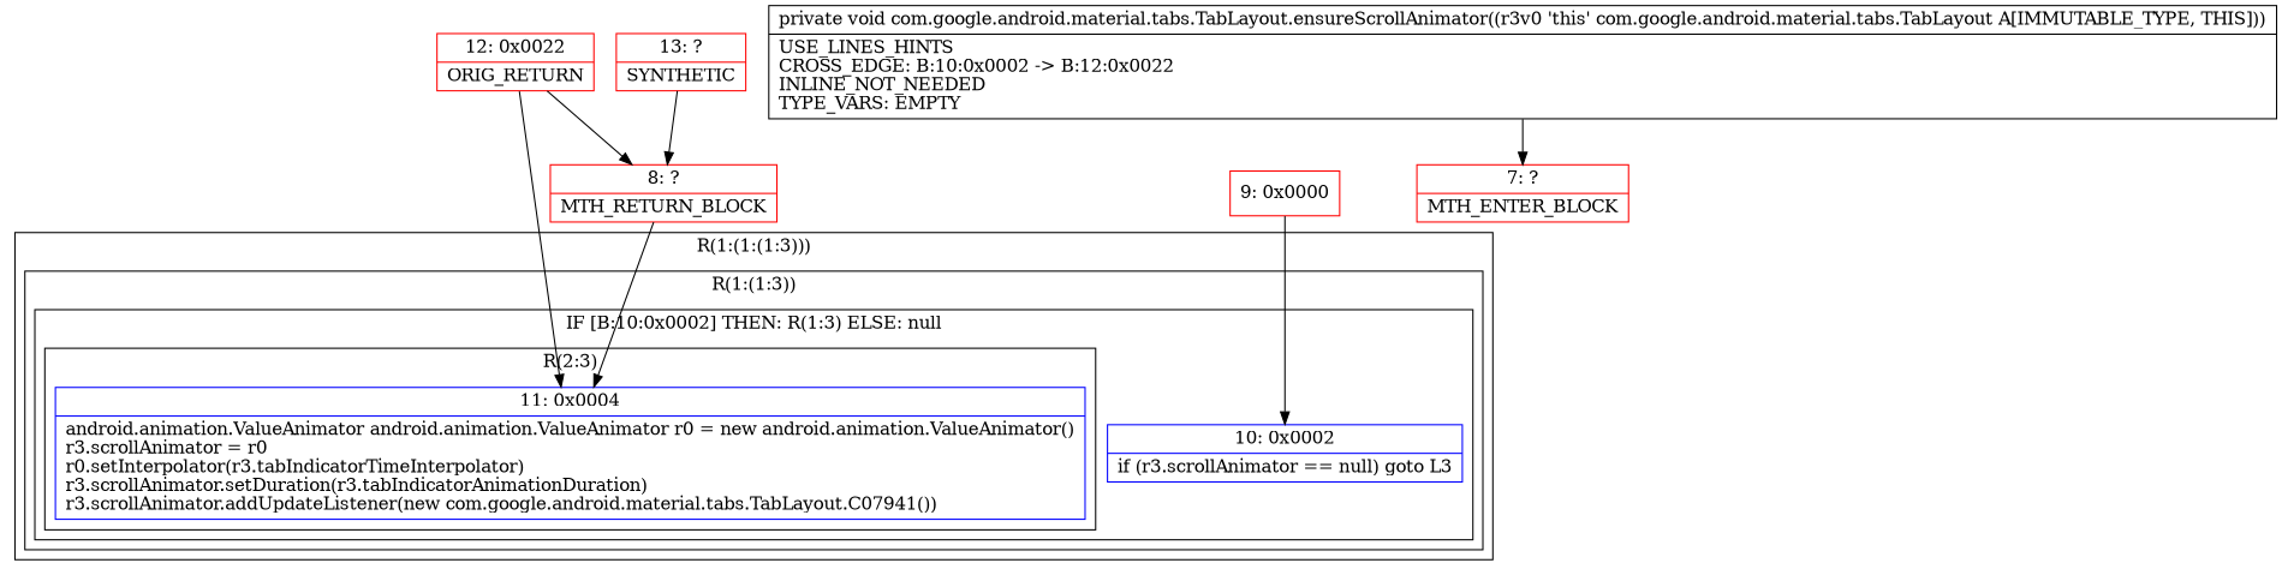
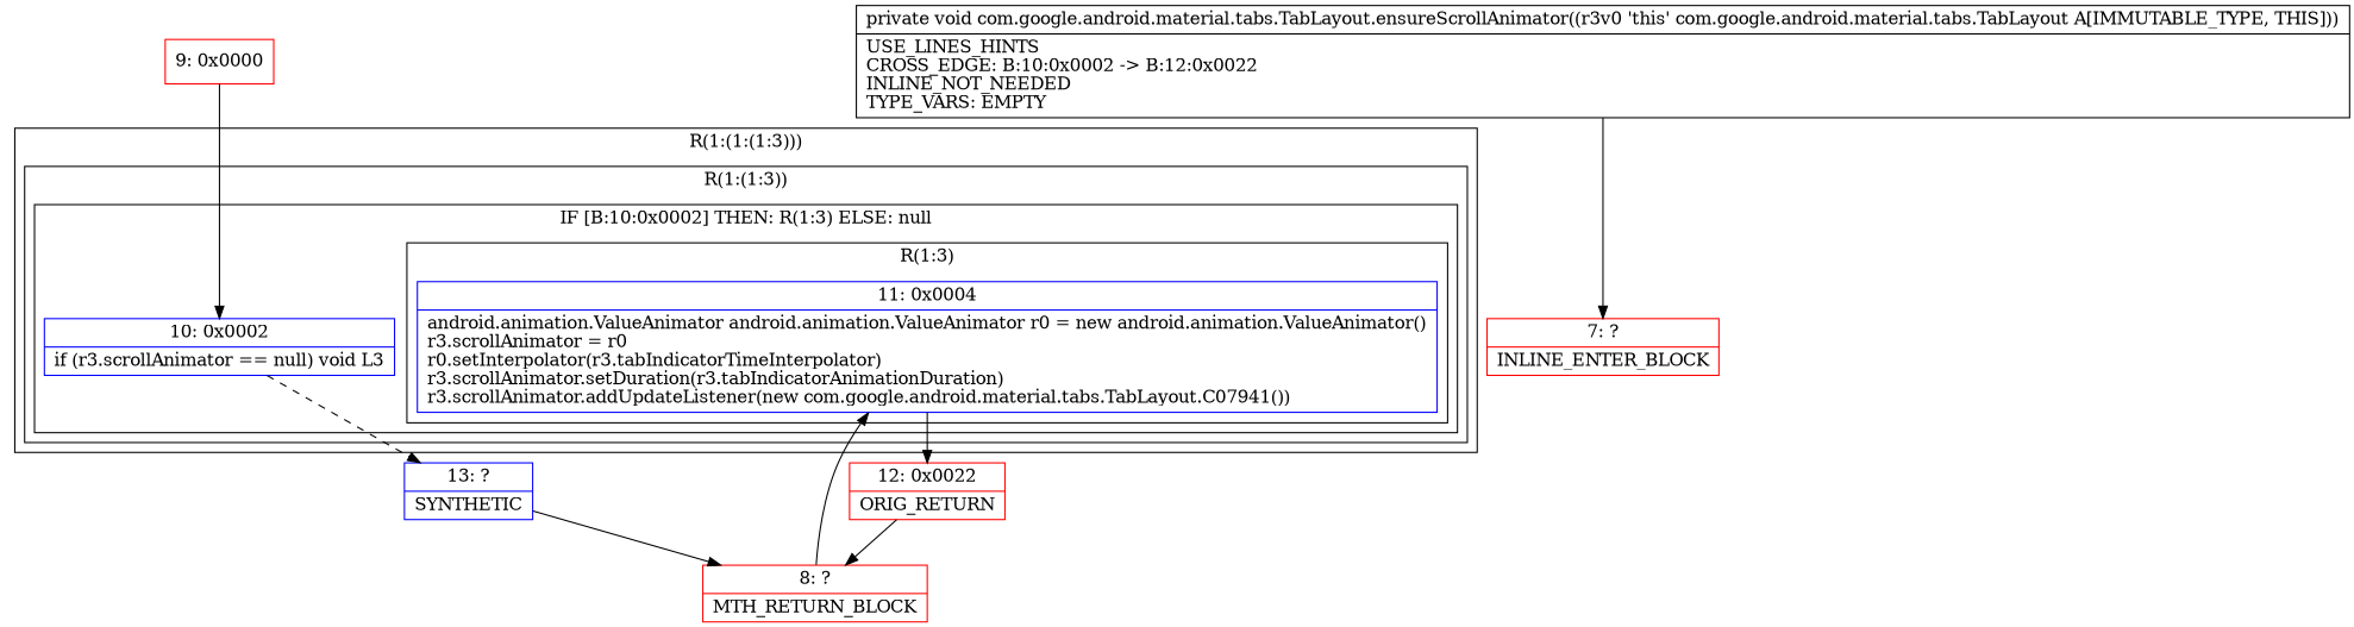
  digraph {
    node [color=red shape=record]
    n1 [color=blue label="{11\:\ 0x0004|android.animation.ValueAnimator android.animation.ValueAnimator r0 = new android.animation.ValueAnimator()\lr3.scrollAnimator = r0\lr0.setInterpolator(r3.tabIndicatorTimeInterpolator)\lr3.scrollAnimator.setDuration(r3.tabIndicatorAnimationDuration)\lr3.scrollAnimator.addUpdateListener(new com.google.android.material.tabs.TabLayout.C07941())\l}"]
-   n2 [color=blue label="{10\:\ 0x0002|if (r3.scrollAnimator == null) goto L3\l}"]
+   n2 [color=blue label="{10\:\ 0x0002|if (r3.scrollAnimator == null) void L3\l}"]
    n3 [label="{12\:\ 0x0022|ORIG_RETURN\l}"]
-   n4 [label="{13\:\ ?|SYNTHETIC\l}"]
+   n4 [color=blue label="{13\:\ ?|SYNTHETIC\l}"]
    n5 [label="{8\:\ ?|MTH_RETURN_BLOCK\l}"]
-   n6 [label="{7\:\ ?|MTH_ENTER_BLOCK\l}"]
+   n6 [label="{7\:\ ?|INLINE_ENTER_BLOCK\l}"]
    n7 [label="{9\:\ 0x0000}"]
    n8 [label="{private void com.google.android.material.tabs.TabLayout.ensureScrollAnimator((r3v0 'this' com.google.android.material.tabs.TabLayout A[IMMUTABLE_TYPE, THIS]))  | USE_LINES_HINTS\lCROSS_EDGE: B:10:0x0002 \-\> B:12:0x0022\lINLINE_NOT_NEEDED\lTYPE_VARS: EMPTY\l}" color=""]
    subgraph cluster_1 {
      label="R(1:(1:(1:3)))"
      subgraph cluster_2 {
        label="R(1:(1:3))"
        subgraph cluster_3 {
          label="IF [B:10:0x0002] THEN: R(1:3) ELSE: null"
          n2
          subgraph cluster_4 {
-           label="R(2:3)"
+           label="R(1:3)"
            n1
          }
        }
      }
    }
-   n3 -> n1
+   n1 -> n3
+   n2 -> n4 [style=dashed]
    n3 -> n5
    n4 -> n5
    n5 -> n1
    n7 -> n2
    n8 -> n6
  }
